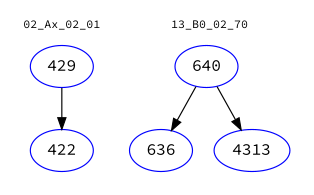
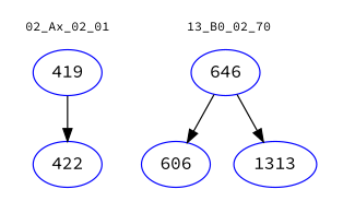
  digraph {
    fontname="Source Code Pro"
    node [color=blue fontname="Source Code Pro"]
    edge [color=black fontname="Source Code Pro"]
-   n1 [label=429]
+   n1 [label=419]
    n2 [label=422]
-   n3 [label=640]
-   n4 [label=636]
-   n5 [label=4313]
+   n3 [label=646]
+   n4 [label=606]
+   n5 [label=1313]
    subgraph cluster_1 {
      color=white
      fontsize=10
      label="02_Ax_02_01"
      n1
      n2
    }
    subgraph cluster_2 {
      color=white
      fontsize=10
      label="13_B0_02_70"
      n3
      n4
      n5
    }
    n1 -> n2
    n3 -> n4
    n3 -> n5
  }
